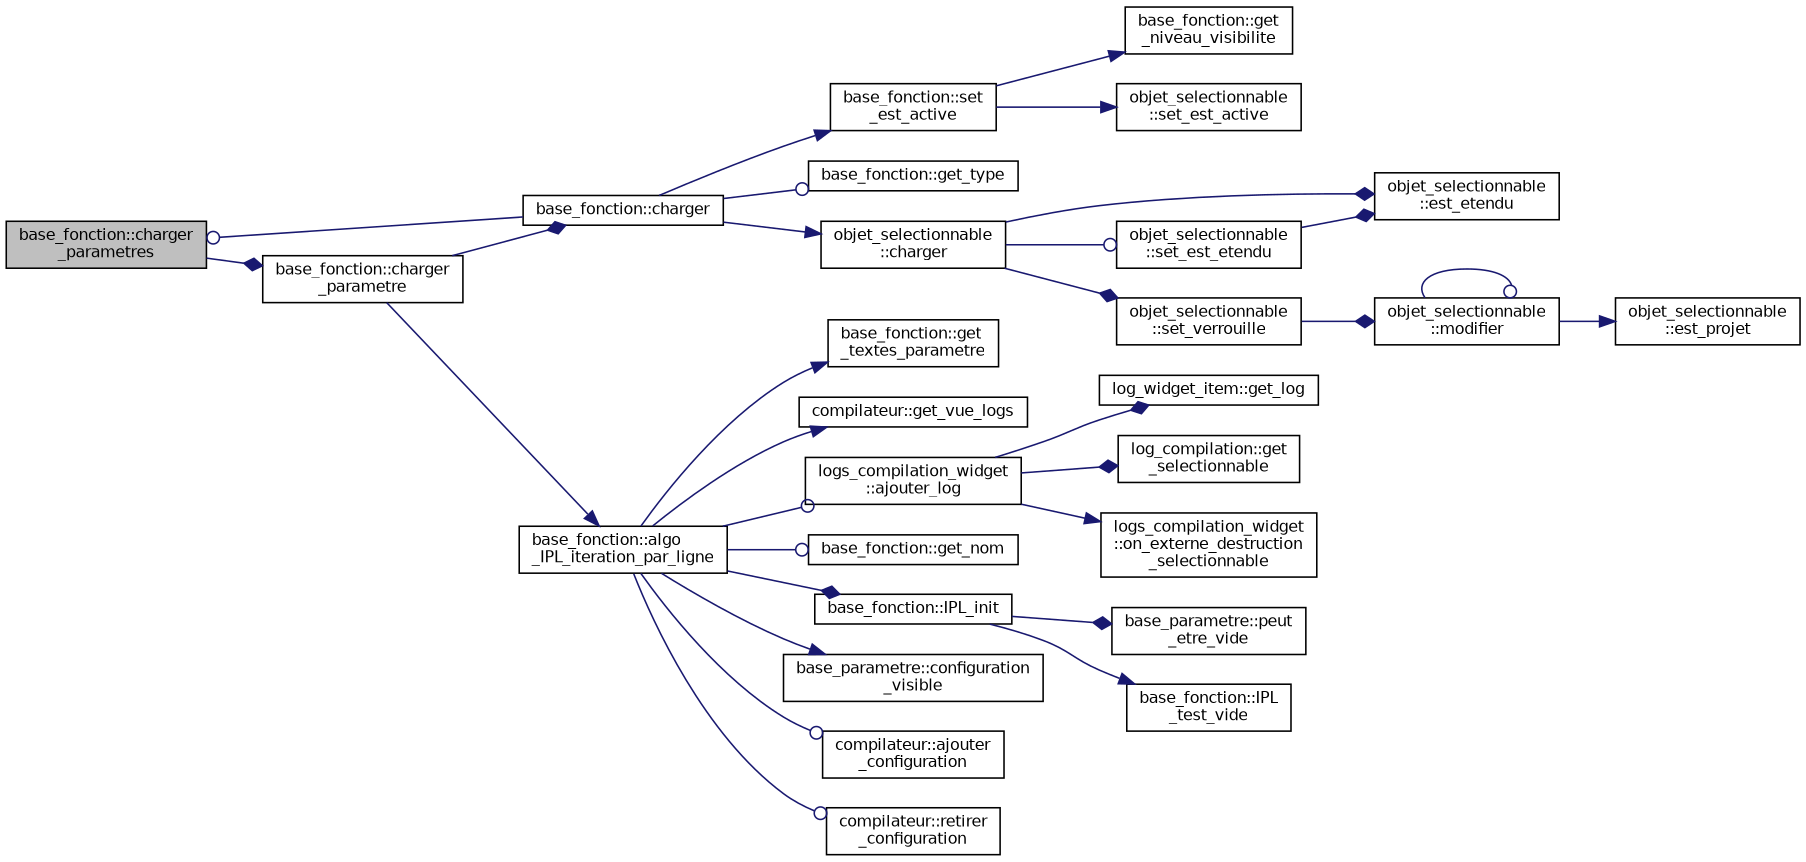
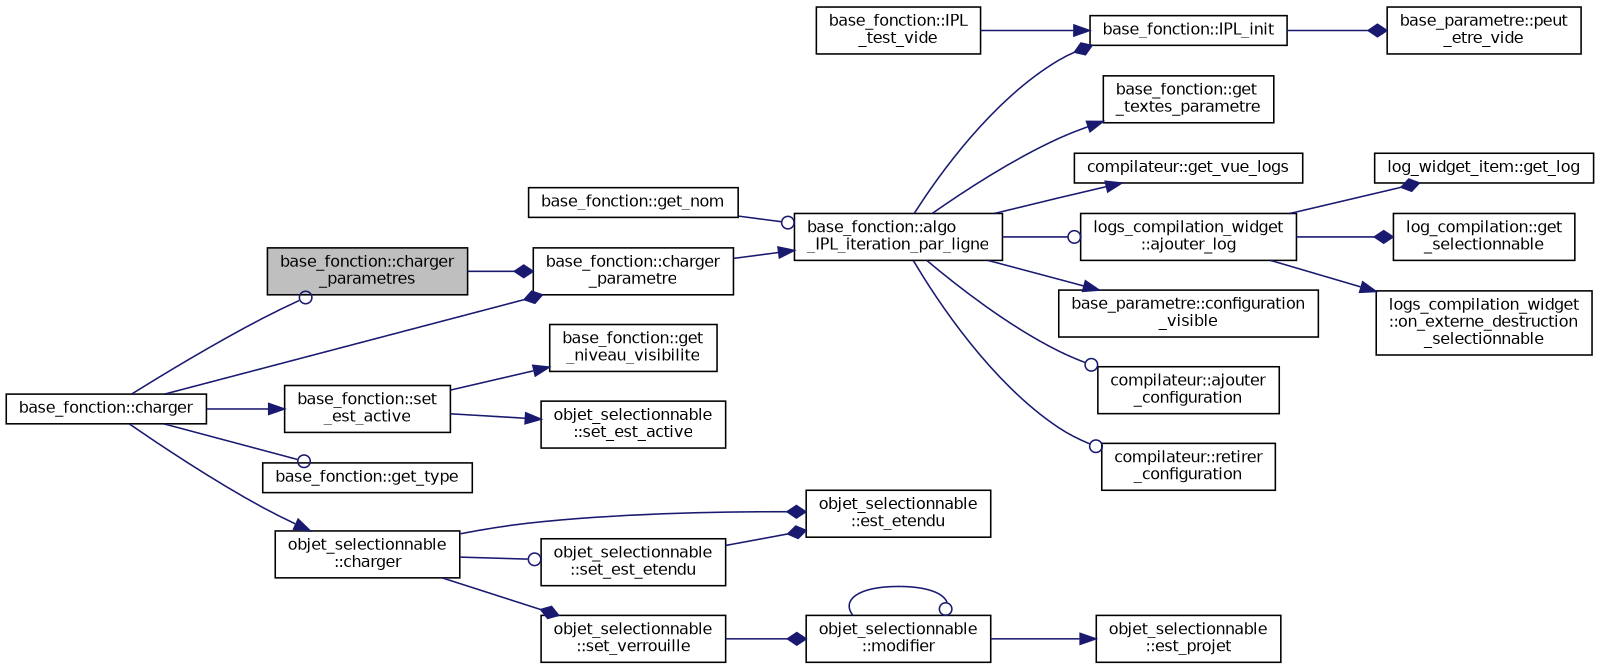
  digraph {
    rankdir=LR
    node [color=black fillcolor=white fontname=Helvetica fontsize=10 shape=record style=filled]
    edge [arrowhead=normal color=midnightblue fontname=Helvetica fontsize=10 labelfontname=Helvetica labelfontsize=10 style=solid]
    n1 [fillcolor=grey75 fontcolor=black height=0.2 label="base_fonction::charger\l_parametres" width=0.4]
    n2 [height=0.2 label="base_fonction::charger\l_parametre" width=0.4]
    n3 [height=0.2 label="base_fonction::charger" width=0.4]
    n4 [height=0.2 label="base_fonction::algo\l_IPL_iteration_par_ligne" width=0.4]
    n5 [height=0.2 label="base_fonction::set\l_est_active" width=0.4]
    n6 [height=0.2 label="base_fonction::get_type" width=0.4]
    n7 [height=0.2 label="objet_selectionnable\l::charger" width=0.4]
    n8 [height=0.2 label="base_fonction::get\l_textes_parametre" width=0.4]
    n9 [height=0.2 label="compilateur::get_vue_logs" width=0.4]
    n10 [height=0.2 label="logs_compilation_widget\l::ajouter_log" width=0.4]
    n11 [height=0.2 label="base_fonction::get_nom" width=0.4]
    n12 [height=0.2 label="base_fonction::IPL_init" width=0.4]
    n13 [height=0.2 label="base_parametre::configuration\l_visible" width=0.4]
    n14 [height=0.2 label="compilateur::ajouter\l_configuration" width=0.4]
    n15 [height=0.2 label="compilateur::retirer\l_configuration" width=0.4]
    n16 [height=0.2 label="base_fonction::get\l_niveau_visibilite" width=0.4]
    n17 [height=0.2 label="objet_selectionnable\l::set_est_active" width=0.4]
    n18 [height=0.2 label="objet_selectionnable\l::est_etendu" width=0.4]
    n19 [height=0.2 label="objet_selectionnable\l::set_est_etendu" width=0.4]
    n20 [height=0.2 label="objet_selectionnable\l::set_verrouille" width=0.4]
    n21 [height=0.2 label="objet_selectionnable\l::modifier" width=0.4]
    n22 [height=0.2 label="objet_selectionnable\l::est_projet" width=0.4]
    n23 [height=0.2 label="log_widget_item::get_log" width=0.4]
    n24 [height=0.2 label="log_compilation::get\l_selectionnable" width=0.4]
    n25 [height=0.2 label="logs_compilation_widget\l::on_externe_destruction\l_selectionnable" width=0.4]
    n26 [height=0.2 label="base_parametre::peut\l_etre_vide" width=0.4]
    n27 [height=0.2 label="base_fonction::IPL\l_test_vide" width=0.4]
    n1 -> n2 [arrowhead=diamond]
-   n2 -> n3 [arrowhead=diamond]
+   n3 -> n2 [arrowhead=diamond]
    n2 -> n4
    n3 -> n1 [arrowhead=odot]
    n3 -> n5
    n3 -> n6 [arrowhead=odot]
    n3 -> n7
    n4 -> n8
    n4 -> n9
    n4 -> n10 [arrowhead=odot]
-   n4 -> n11 [arrowhead=odot]
+   n11 -> n4 [arrowhead=odot]
    n4 -> n12 [arrowhead=diamond]
    n4 -> n13
    n4 -> n14 [arrowhead=odot]
    n4 -> n15 [arrowhead=odot]
    n5 -> n16
    n5 -> n17
    n7 -> n18 [arrowhead=diamond]
    n7 -> n19 [arrowhead=odot]
    n7 -> n20 [arrowhead=diamond]
    n10 -> n23 [arrowhead=diamond]
    n10 -> n24 [arrowhead=diamond]
    n10 -> n25
    n12 -> n26 [arrowhead=diamond]
-   n12 -> n27
+   n27 -> n12
    n19 -> n18 [arrowhead=diamond]
    n20 -> n21 [arrowhead=diamond]
    n21 -> n21 [arrowhead=odot]
    n21 -> n22
  }
